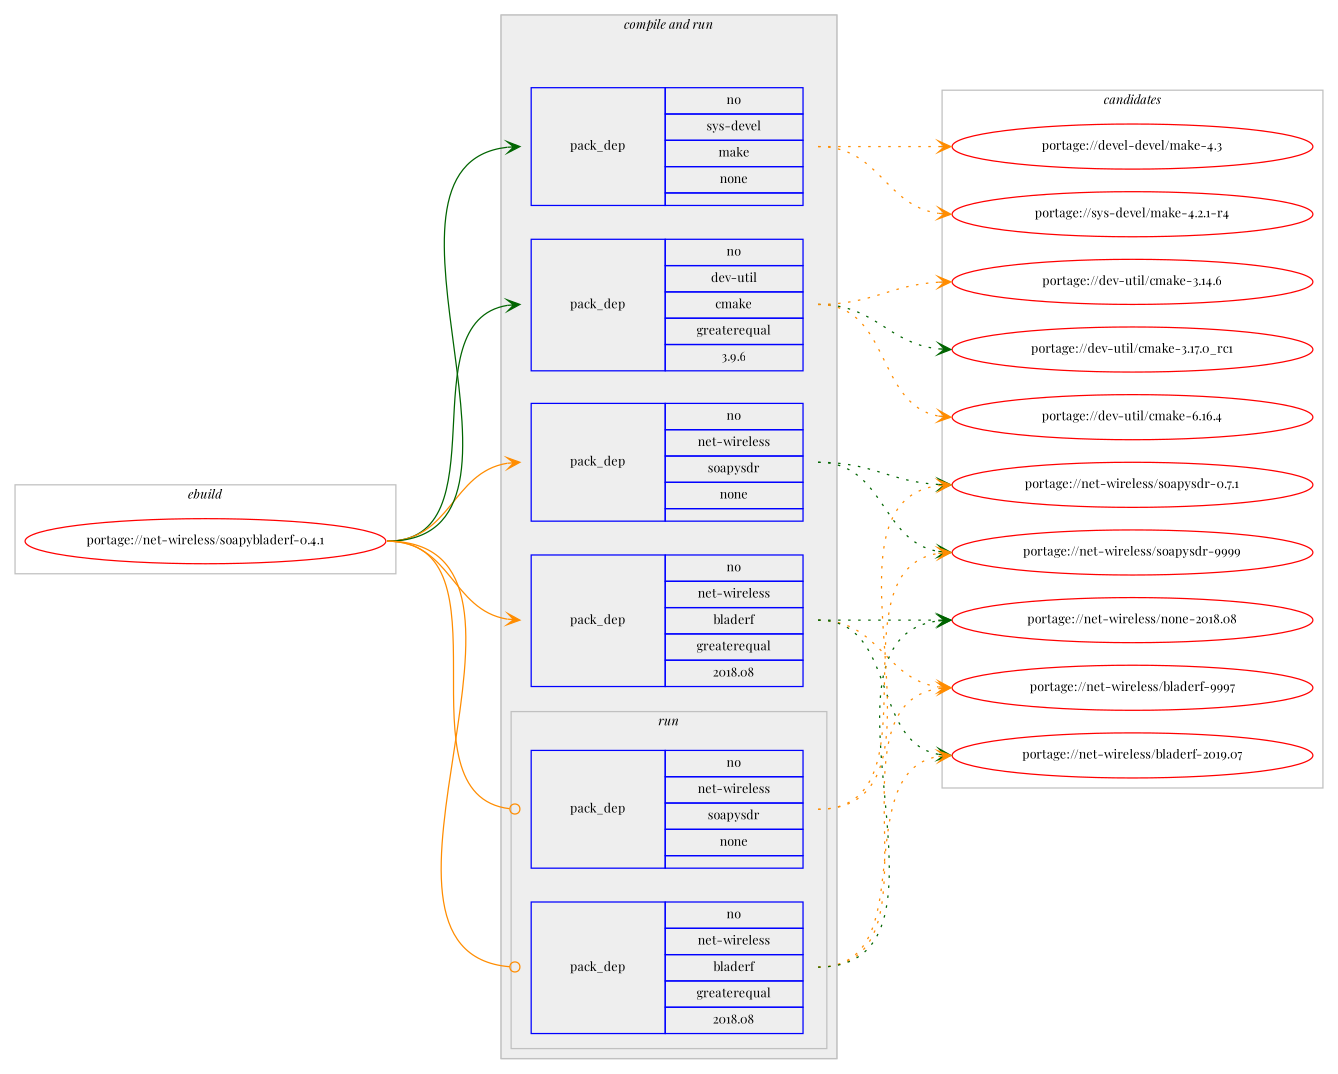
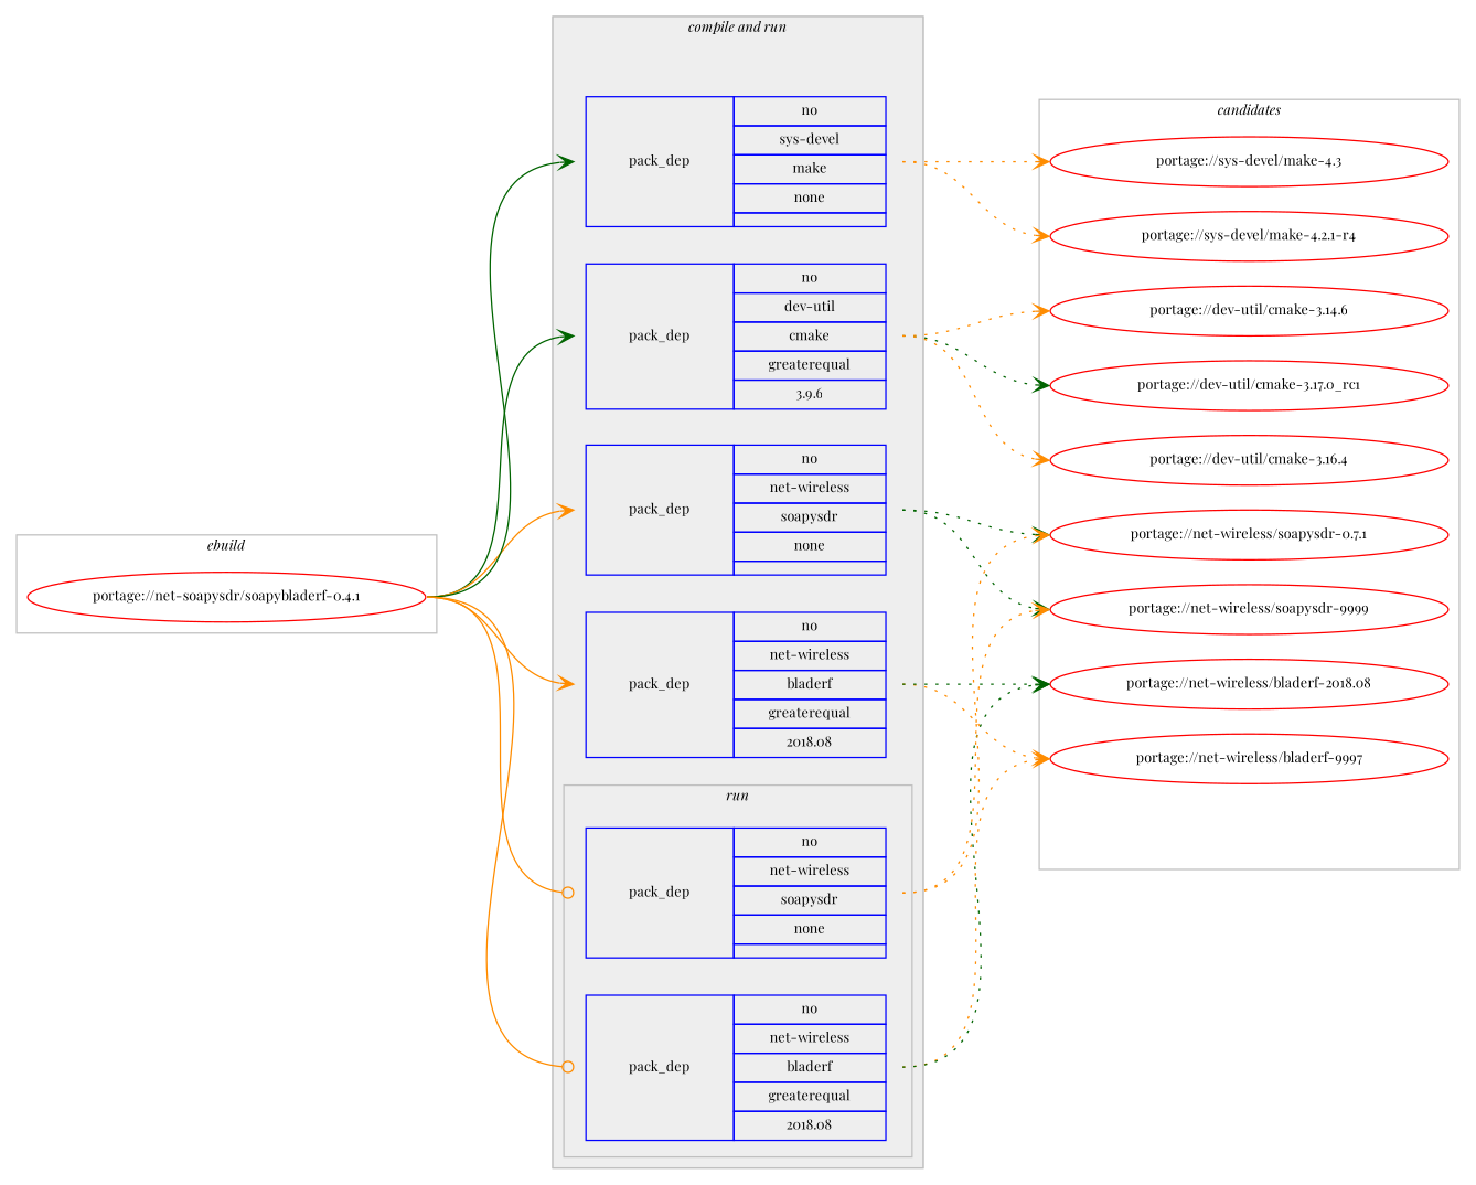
  digraph {
    compound=true
    concentrate=true
    fontname="Playfair Display"
    fontsize=10
    newrank=true
    rankdir=LR
    ranksep=1.5
    node [color=red fontname="Playfair Display" fontsize=10]
    edge [arrowhead=vee color=darkorange fontname="Playfair Display" headport=w style=dotted tailport=e weight=100]
-   n1 [label="portage://net-wireless/soapybladerf-0.4.1" width=4]
+   n1 [label="portage://net-soapysdr/soapybladerf-0.4.1" width=4]
    n2 [color=blue label=<<TABLE BORDER="0" CELLBORDER="1" CELLSPACING="0" CELLPADDING="4" WIDTH="220"><TR><TD ROWSPAN="6" CELLPADDING="30">pack_dep</TD></TR><TR><TD WIDTH="110">no</TD></TR><TR><TD>dev-util</TD></TR><TR><TD>cmake</TD></TR><TR><TD>greaterequal</TD></TR><TR><TD>3.9.6</TD></TR></TABLE>> shape=none]
    n3 [color=blue label=<<TABLE BORDER="0" CELLBORDER="1" CELLSPACING="0" CELLPADDING="4" WIDTH="220"><TR><TD ROWSPAN="6" CELLPADDING="30">pack_dep</TD></TR><TR><TD WIDTH="110">no</TD></TR><TR><TD>net-wireless</TD></TR><TR><TD>bladerf</TD></TR><TR><TD>greaterequal</TD></TR><TR><TD>2018.08</TD></TR></TABLE>> shape=none]
    n4 [color=blue label=<<TABLE BORDER="0" CELLBORDER="1" CELLSPACING="0" CELLPADDING="4" WIDTH="220"><TR><TD ROWSPAN="6" CELLPADDING="30">pack_dep</TD></TR><TR><TD WIDTH="110">no</TD></TR><TR><TD>net-wireless</TD></TR><TR><TD>soapysdr</TD></TR><TR><TD>none</TD></TR><TR><TD></TD></TR></TABLE>> shape=none]
    n5 [color=blue label=<<TABLE BORDER="0" CELLBORDER="1" CELLSPACING="0" CELLPADDING="4" WIDTH="220"><TR><TD ROWSPAN="6" CELLPADDING="30">pack_dep</TD></TR><TR><TD WIDTH="110">no</TD></TR><TR><TD>sys-devel</TD></TR><TR><TD>make</TD></TR><TR><TD>none</TD></TR><TR><TD></TD></TR></TABLE>> shape=none]
    n6 [color=blue label=<<TABLE BORDER="0" CELLBORDER="1" CELLSPACING="0" CELLPADDING="4" WIDTH="220"><TR><TD ROWSPAN="6" CELLPADDING="30">pack_dep</TD></TR><TR><TD WIDTH="110">no</TD></TR><TR><TD>net-wireless</TD></TR><TR><TD>bladerf</TD></TR><TR><TD>greaterequal</TD></TR><TR><TD>2018.08</TD></TR></TABLE>> shape=none]
    n7 [color=blue label=<<TABLE BORDER="0" CELLBORDER="1" CELLSPACING="0" CELLPADDING="4" WIDTH="220"><TR><TD ROWSPAN="6" CELLPADDING="30">pack_dep</TD></TR><TR><TD WIDTH="110">no</TD></TR><TR><TD>net-wireless</TD></TR><TR><TD>soapysdr</TD></TR><TR><TD>none</TD></TR><TR><TD></TD></TR></TABLE>> shape=none]
    n8 [label="portage://dev-util/cmake-3.17.0_rc1" width=4]
-   n9 [label="portage://dev-util/cmake-6.16.4" width=4]
+   n9 [label="portage://dev-util/cmake-3.16.4" width=4]
    n10 [label="portage://dev-util/cmake-3.14.6" width=4]
    n11 [label="portage://net-wireless/bladerf-9997" width=4]
-   n12 [label="portage://net-wireless/bladerf-2019.07" width=4]
-   n13 [label="portage://net-wireless/none-2018.08" width=4]
+   n13 [label="portage://net-wireless/bladerf-2018.08" width=4]
    n14 [label="portage://net-wireless/soapysdr-9999" width=4]
    n15 [label="portage://net-wireless/soapysdr-0.7.1" width=4]
-   n16 [label="portage://devel-devel/make-4.3" width=4]
+   n16 [label="portage://sys-devel/make-4.3" width=4]
    n17 [label="portage://sys-devel/make-4.2.1-r4" width=4]
    subgraph cluster_1 {
      color=gray
      label=<<i>ebuild</i>>
      rank=same
      n1
    }
    subgraph cluster_2 {
      color=gray
      label=<<i>dependencies</i>>
      subgraph cluster_3 {
        color=gray
        fillcolor="#eeeeee"
        label=<<i>compile</i>>
        style=filled
        subgraph sub_4 {
          color=gray
          fillcolor="#eeeeee"
          label=<<i>compile</i>>
          style=filled
          n2
        }
        subgraph sub_5 {
          color=gray
          fillcolor="#eeeeee"
          label=<<i>compile</i>>
          style=filled
          n3
        }
        subgraph sub_6 {
          color=gray
          fillcolor="#eeeeee"
          label=<<i>compile</i>>
          style=filled
          n4
        }
        subgraph sub_7 {
          color=gray
          fillcolor="#eeeeee"
          label=<<i>compile</i>>
          style=filled
          n5
        }
      }
      subgraph cluster_8 {
        color=gray
        fillcolor="#eeeeee"
        label=<<i>compile and run</i>>
        style=filled
      }
      subgraph cluster_9 {
        color=gray
        fillcolor="#eeeeee"
        label=<<i>run</i>>
        style=filled
        subgraph sub_10 {
          color=gray
          fillcolor="#eeeeee"
          label=<<i>run</i>>
          style=filled
          n6
        }
        subgraph sub_11 {
          color=gray
          fillcolor="#eeeeee"
          label=<<i>run</i>>
          style=filled
          n7
        }
      }
    }
    subgraph cluster_12 {
      color=gray
      label=<<i>candidates</i>>
      rank=same
      subgraph sub_13 {
        color=black
        label=<<i>candidates</i>>
        nodesep=1
        rank=same
        n8
        n9
        n10
      }
      subgraph sub_14 {
        color=black
        label=<<i>candidates</i>>
        nodesep=1
        rank=same
        n11
-       n12
        n13
      }
      subgraph sub_15 {
        color=black
        label=<<i>candidates</i>>
        nodesep=1
        rank=same
        n14
        n15
      }
      subgraph sub_16 {
        color=black
        label=<<i>candidates</i>>
        nodesep=1
        rank=same
        n16
        n17
      }
      subgraph sub_17 {
        color=black
        label=<<i>candidates</i>>
        nodesep=1
        rank=same
        n11
-       n12
        n13
      }
      subgraph sub_18 {
        color=black
        label=<<i>candidates</i>>
        nodesep=1
        rank=same
        n14
        n15
      }
    }
    n1 -> n2 [color=darkgreen style=solid weight=20]
    n1 -> n3 [style=solid weight=20]
    n1 -> n4 [style=solid weight=20]
    n1 -> n5 [color=darkgreen style=solid weight=20]
    n1 -> n6 [arrowhead=odot style=solid weight=20]
    n1 -> n7 [arrowhead=odot style=solid weight=20]
    n2 -> n8 [color=darkgreen]
    n2 -> n9
    n2 -> n10
    n3 -> n11
-   n3 -> n12 [color=darkgreen]
    n3 -> n13 [color=darkgreen]
    n4 -> n14 [color=darkgreen]
    n4 -> n15 [color=darkgreen]
    n5 -> n16
    n5 -> n17
    n6 -> n11
-   n6 -> n12
    n6 -> n13 [color=darkgreen]
    n7 -> n14
    n7 -> n15
  }
